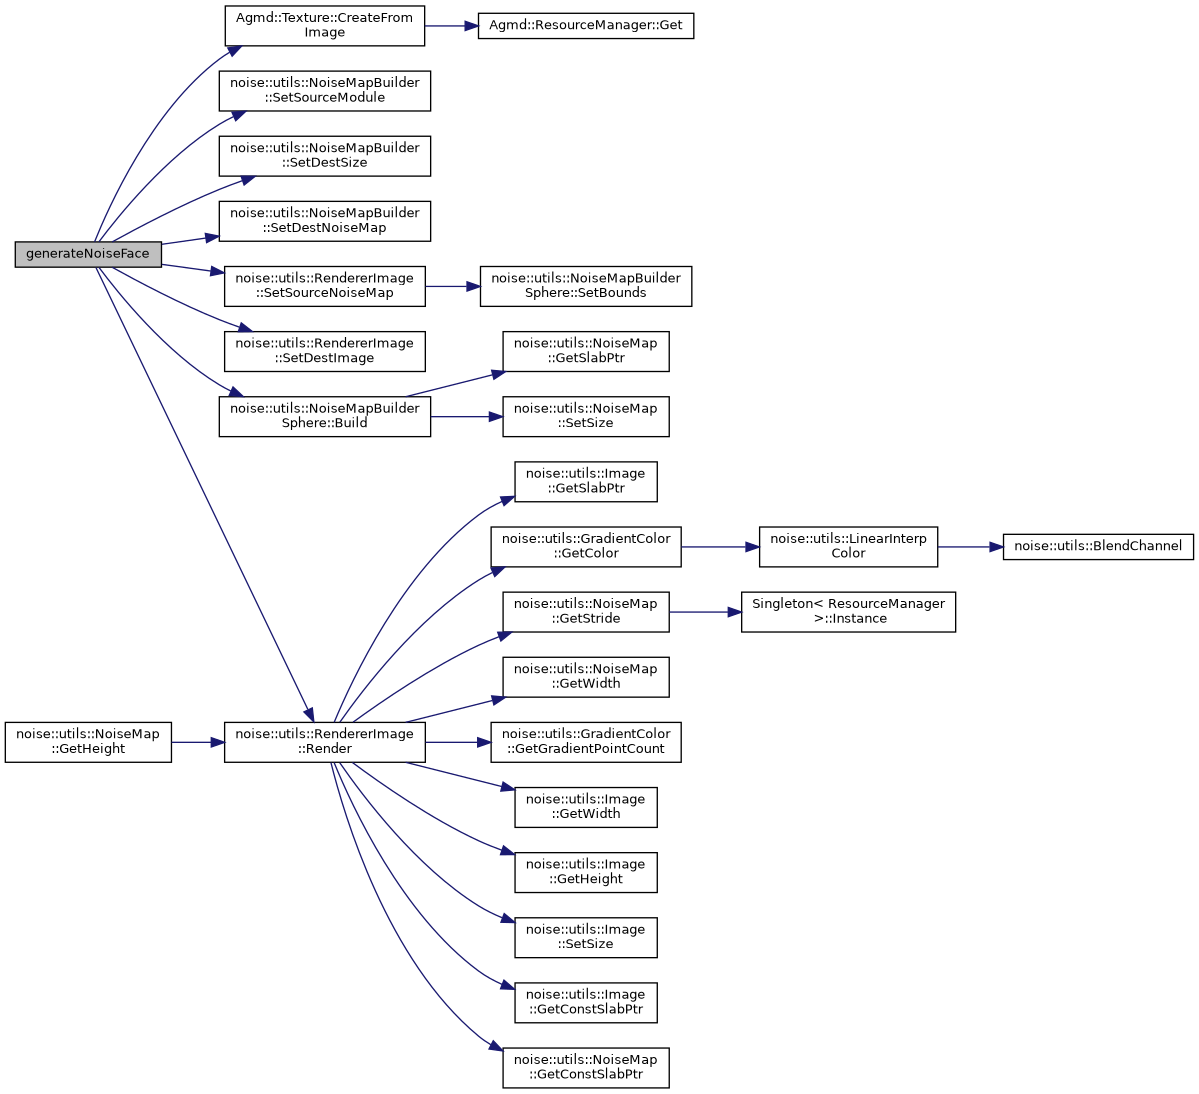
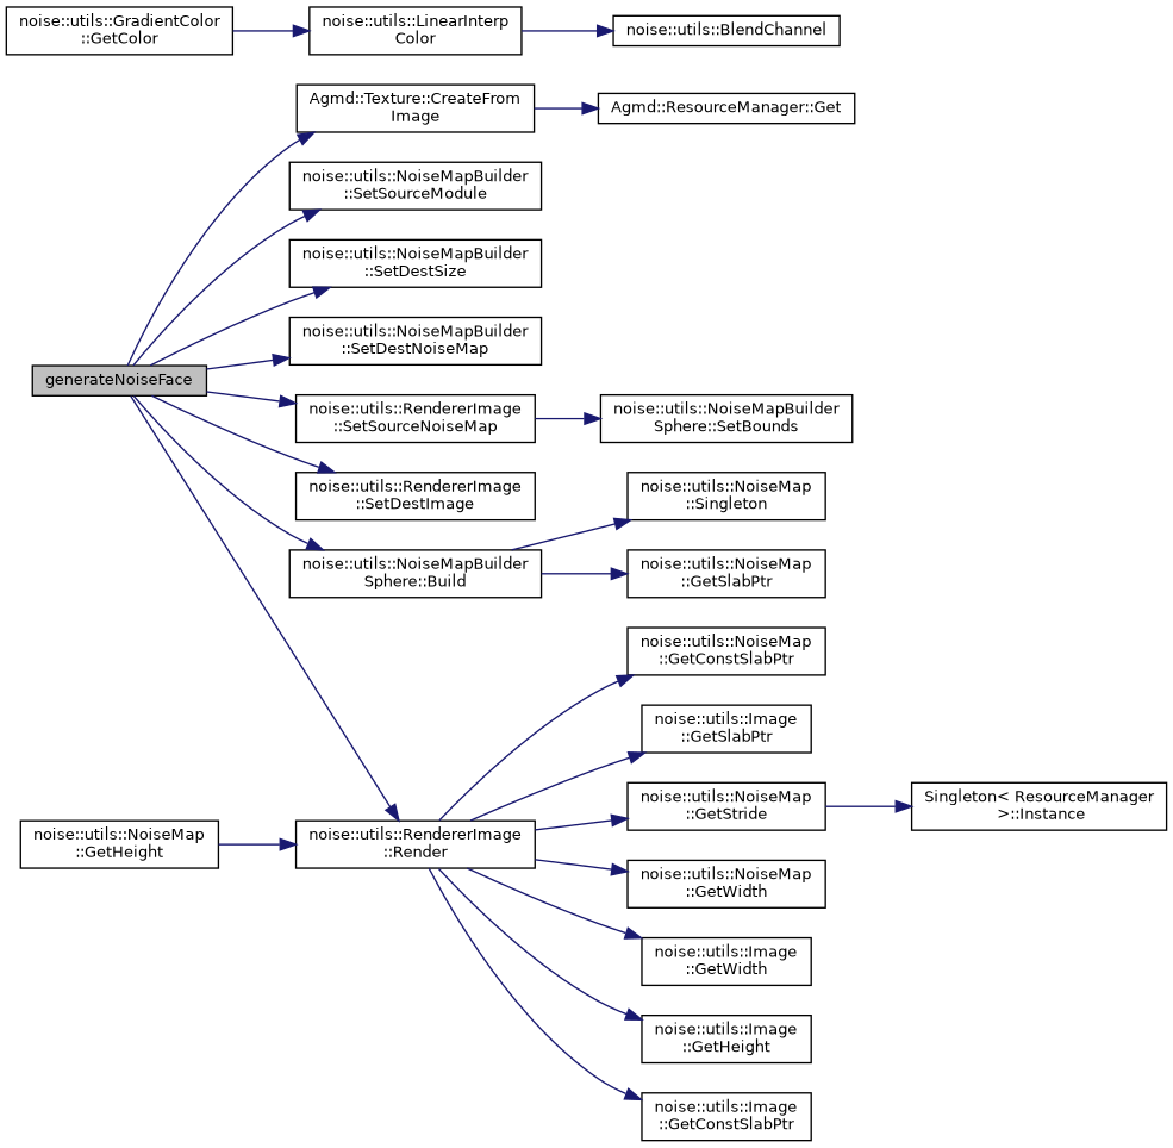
  digraph {
    rankdir=LR
    node [color=black fillcolor=white fontname=Helvetica fontsize=10 shape=record style=filled]
    edge [color=midnightblue fontname=Helvetica fontsize=10 labelfontname=Helvetica labelfontsize=10 style=solid]
    n1 [fillcolor=grey75 fontcolor=black height=0.2 label=generateNoiseFace width=0.4]
    n2 [height=0.2 label="noise::utils::NoiseMapBuilder\l::SetSourceModule" width=0.4]
    n3 [height=0.2 label="noise::utils::NoiseMapBuilder\l::SetDestSize" width=0.4]
    n4 [height=0.2 label="noise::utils::NoiseMapBuilder\l::SetDestNoiseMap" width=0.4]
    n5 [height=0.2 label="noise::utils::RendererImage\l::SetSourceNoiseMap" width=0.4]
    n6 [height=0.2 label="noise::utils::RendererImage\l::SetDestImage" width=0.4]
    n7 [height=0.2 label="noise::utils::NoiseMapBuilder\lSphere::Build" width=0.4]
    n8 [height=0.2 label="noise::utils::RendererImage\l::Render" width=0.4]
    n9 [height=0.2 label="Agmd::Texture::CreateFrom\lImage" width=0.4]
    n10 [height=0.2 label="noise::utils::NoiseMapBuilder\lSphere::SetBounds" width=0.4]
-   n11 [height=0.2 label="noise::utils::NoiseMap\l::SetSize" width=0.4]
+   n11 [height=0.2 label="noise::utils::NoiseMap\l::Singleton" width=0.4]
    n12 [height=0.2 label="noise::utils::NoiseMap\l::GetSlabPtr" width=0.4]
    n13 [height=0.2 label="noise::utils::NoiseMap\l::GetWidth" width=0.4]
-   n14 [height=0.2 label="noise::utils::GradientColor\l::GetGradientPointCount" width=0.4]
    n15 [height=0.2 label="noise::utils::Image\l::GetWidth" width=0.4]
    n16 [height=0.2 label="noise::utils::Image\l::GetHeight" width=0.4]
-   n17 [height=0.2 label="noise::utils::Image\l::SetSize" width=0.4]
    n18 [height=0.2 label="noise::utils::Image\l::GetConstSlabPtr" width=0.4]
    n19 [height=0.2 label="noise::utils::NoiseMap\l::GetConstSlabPtr" width=0.4]
    n20 [height=0.2 label="noise::utils::Image\l::GetSlabPtr" width=0.4]
    n21 [height=0.2 label="noise::utils::GradientColor\l::GetColor" width=0.4]
    n22 [height=0.2 label="noise::utils::NoiseMap\l::GetStride" width=0.4]
    n23 [height=0.2 label="Agmd::ResourceManager::Get" width=0.4]
    n24 [height=0.2 label="noise::utils::NoiseMap\l::GetHeight" width=0.4]
    n25 [height=0.2 label="noise::utils::LinearInterp\lColor" width=0.4]
    n26 [height=0.2 label="Singleton\< ResourceManager\l \>::Instance" width=0.4]
    n27 [height=0.2 label="noise::utils::BlendChannel" width=0.4]
    n1 -> n2
    n1 -> n3
    n1 -> n4
    n1 -> n5
    n1 -> n6
    n1 -> n7
    n1 -> n8
    n1 -> n9
    n5 -> n10
    n7 -> n11
    n7 -> n12
    n8 -> n13
-   n8 -> n14
    n8 -> n15
    n8 -> n16
-   n8 -> n17
    n8 -> n18
    n8 -> n19
    n8 -> n20
-   n8 -> n21
    n8 -> n22
    n9 -> n23
    n21 -> n25
    n22 -> n26
    n24 -> n8
    n25 -> n27
  }
